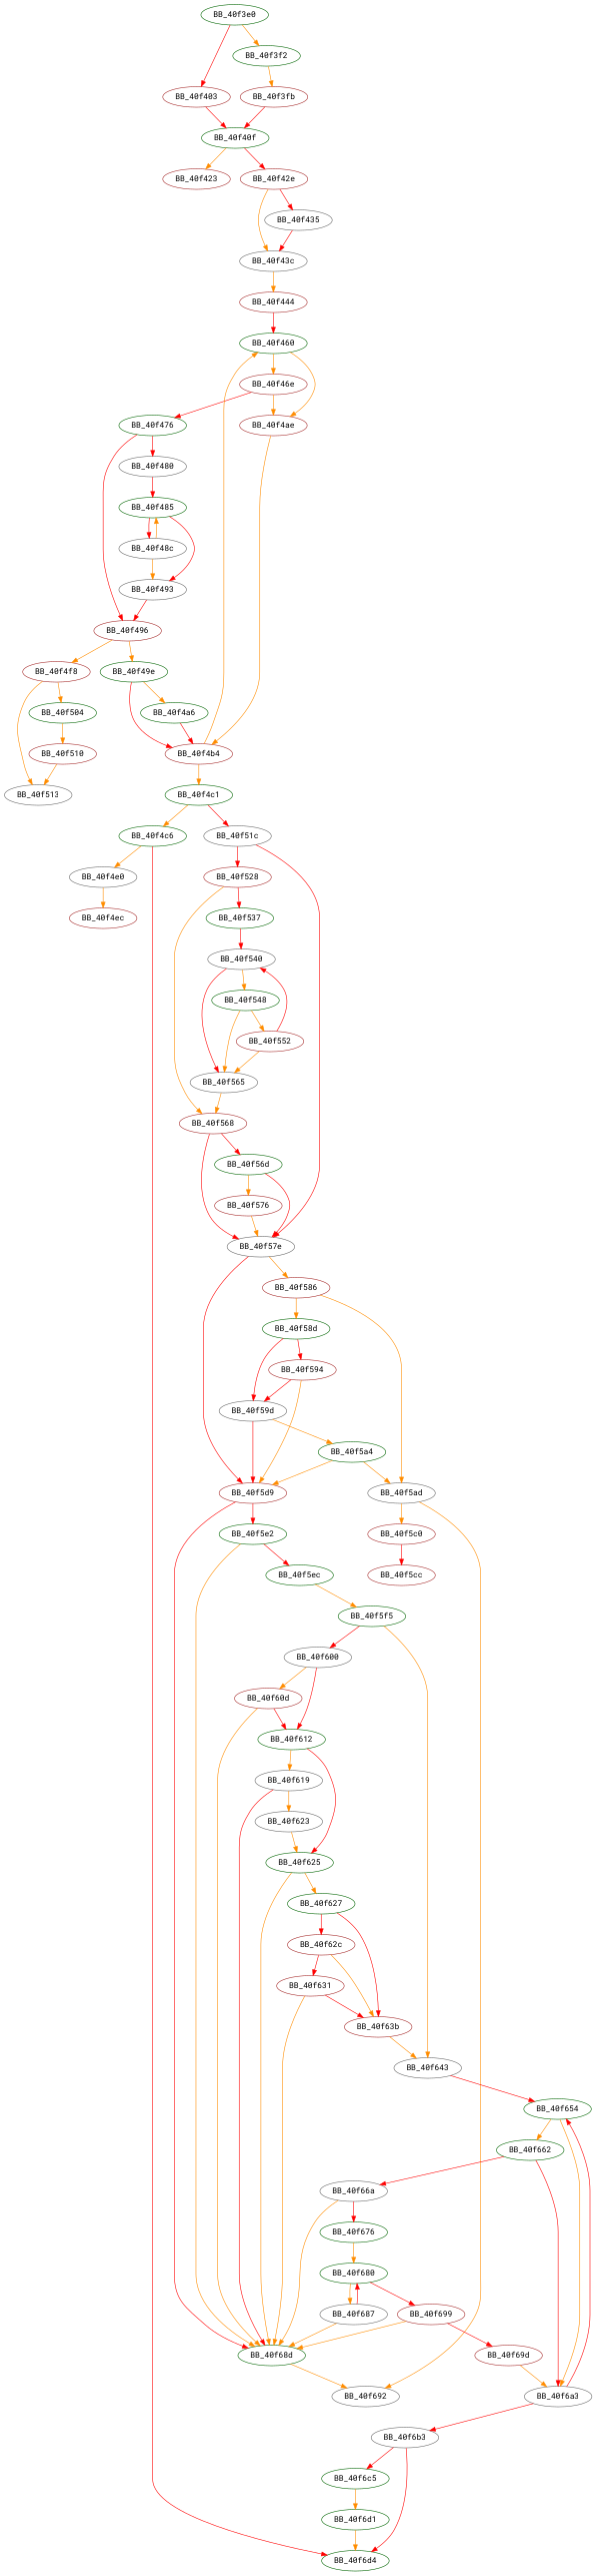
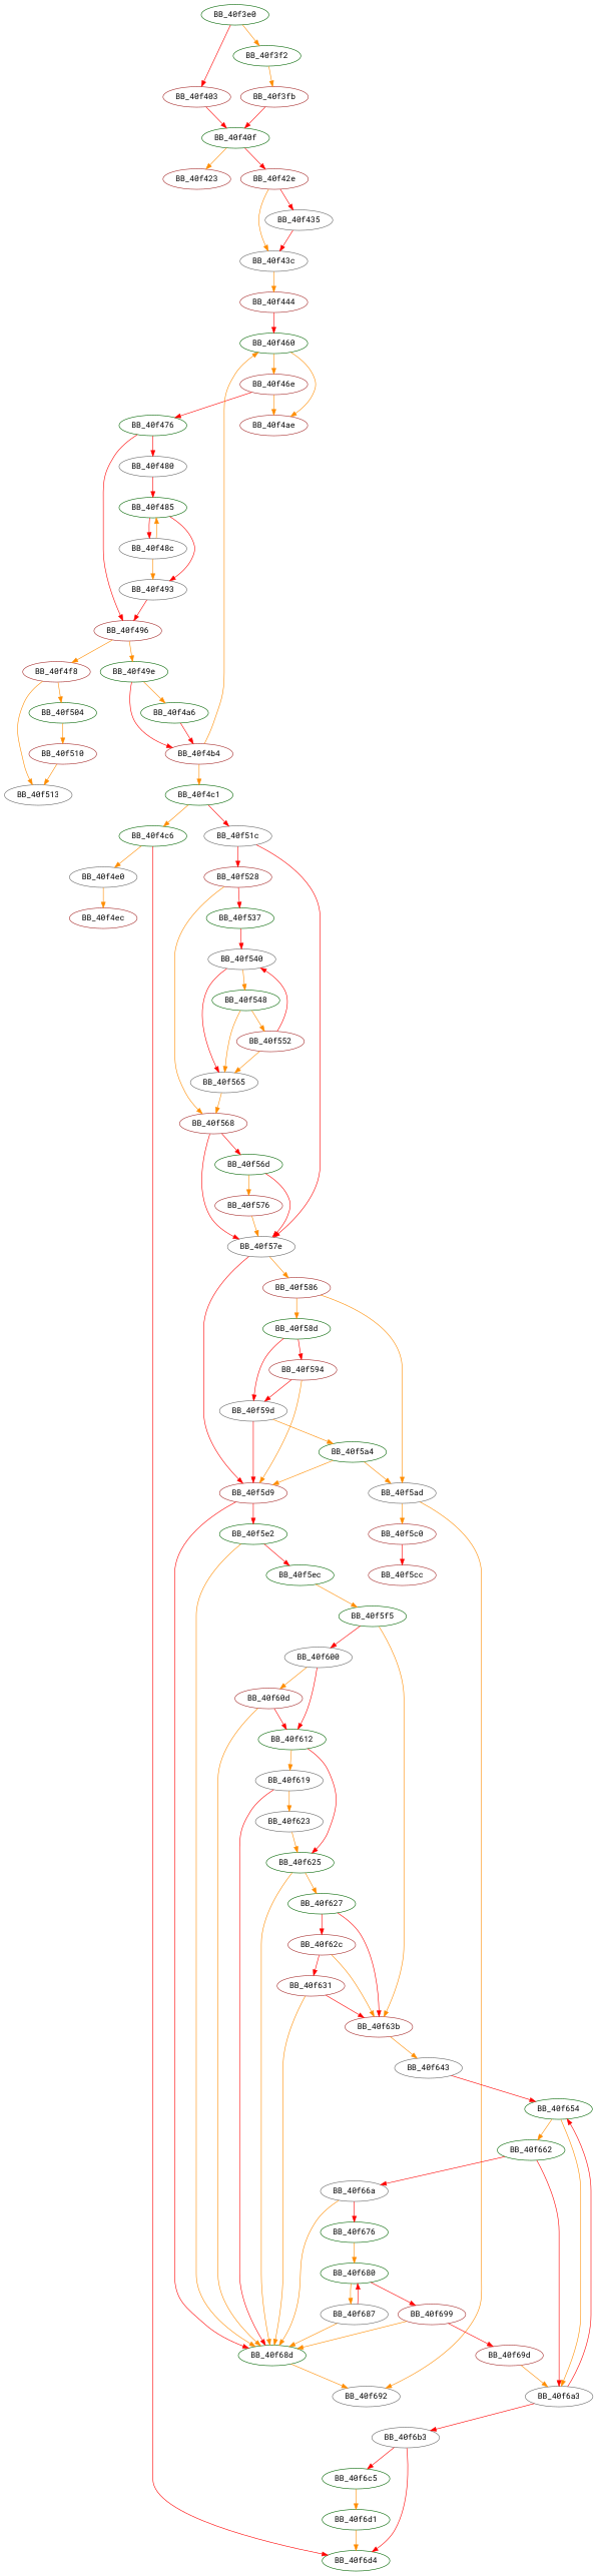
  digraph {
    fontname="Roboto Mono"
    node [color=darkgreen fontname="Roboto Mono"]
    edge [color=darkorange fontname="Roboto Mono"]
    BB_40f3e0
    BB_40f3f2
    BB_40f403 [color=brown]
    BB_40f3fb [color=brown]
    BB_40f40f
    BB_40f423 [color=brown]
    BB_40f42e [color=brown]
    BB_40f435 [color=gray40]
    BB_40f43c [color=gray40]
    BB_40f444 [color=brown]
    BB_40f460
    BB_40f46e [color=brown]
    BB_40f4ae [color=brown]
    BB_40f476
    BB_40f4b4 [color=brown]
    BB_40f480 [color=gray40]
    BB_40f496 [color=brown]
    BB_40f4c1
    BB_40f485
    BB_40f49e
    BB_40f4f8 [color=brown]
    BB_40f48c [color=gray40]
    BB_40f493 [color=gray40]
    BB_40f4a6
    BB_40f504
    BB_40f513 [color=gray40]
    BB_40f510 [color=brown]
    BB_40f4c6
    BB_40f51c [color=gray40]
    BB_40f4e0 [color=gray40]
    BB_40f6d4
    BB_40f528 [color=brown]
    BB_40f57e [color=gray40]
    BB_40f4ec [color=brown]
    BB_40f537
    BB_40f568 [color=brown]
    BB_40f586 [color=brown]
    BB_40f5d9 [color=brown]
    BB_40f540 [color=gray40]
    BB_40f56d
    BB_40f58d
    BB_40f5ad [color=gray40]
    BB_40f5e2
    BB_40f68d
    BB_40f548
    BB_40f565 [color=gray40]
    BB_40f576 [color=brown]
    BB_40f552 [color=brown]
    BB_40f594 [color=brown]
    BB_40f59d [color=gray40]
    BB_40f5c0 [color=brown]
    BB_40f692 [color=gray40]
    BB_40f5ec
    BB_40f5a4
    BB_40f5cc [color=brown]
    BB_40f5f5
    BB_40f600 [color=gray40]
    BB_40f63b [color=brown]
    BB_40f60d [color=brown]
    BB_40f612
    BB_40f643 [color=gray40]
    BB_40f619 [color=gray40]
    BB_40f625
    BB_40f654
    BB_40f623 [color=gray40]
    BB_40f627
    BB_40f62c [color=brown]
    BB_40f631 [color=brown]
    BB_40f662
    BB_40f6a3 [color=gray40]
    BB_40f66a [color=gray40]
    BB_40f6b3 [color=gray40]
    BB_40f676
    BB_40f6c5
    BB_40f680
    BB_40f687 [color=gray40]
    BB_40f699 [color=brown]
    BB_40f69d [color=brown]
    BB_40f6d1
    BB_40f3e0 -> BB_40f3f2
    BB_40f3e0 -> BB_40f403 [color=red]
    BB_40f3f2 -> BB_40f3fb
    BB_40f403 -> BB_40f40f [color=red]
    BB_40f3fb -> BB_40f40f [color=red]
    BB_40f40f -> BB_40f423
    BB_40f40f -> BB_40f42e [color=red]
    BB_40f42e -> BB_40f435 [color=red]
    BB_40f42e -> BB_40f43c
    BB_40f435 -> BB_40f43c [color=red]
    BB_40f43c -> BB_40f444
    BB_40f444 -> BB_40f460 [color=red]
    BB_40f460 -> BB_40f46e
    BB_40f460 -> BB_40f4ae
    BB_40f46e -> BB_40f4ae
    BB_40f46e -> BB_40f476 [color=red]
-   BB_40f4ae -> BB_40f4b4
    BB_40f476 -> BB_40f480 [color=red]
    BB_40f476 -> BB_40f496 [color=red]
    BB_40f4b4 -> BB_40f460
    BB_40f4b4 -> BB_40f4c1
    BB_40f480 -> BB_40f485 [color=red]
    BB_40f496 -> BB_40f49e
    BB_40f496 -> BB_40f4f8
    BB_40f4c1 -> BB_40f4c6
    BB_40f4c1 -> BB_40f51c [color=red]
    BB_40f485 -> BB_40f48c [color=red]
    BB_40f485 -> BB_40f493 [color=red]
    BB_40f49e -> BB_40f4b4 [color=red]
    BB_40f49e -> BB_40f4a6
    BB_40f4f8 -> BB_40f504
    BB_40f4f8 -> BB_40f513
    BB_40f48c -> BB_40f485
    BB_40f48c -> BB_40f493
    BB_40f493 -> BB_40f496 [color=red]
    BB_40f4a6 -> BB_40f4b4 [color=red]
    BB_40f504 -> BB_40f510
    BB_40f510 -> BB_40f513
    BB_40f4c6 -> BB_40f4e0
    BB_40f4c6 -> BB_40f6d4 [color=red]
    BB_40f51c -> BB_40f528 [color=red]
    BB_40f51c -> BB_40f57e [color=red]
    BB_40f4e0 -> BB_40f4ec
    BB_40f528 -> BB_40f537 [color=red]
    BB_40f528 -> BB_40f568
    BB_40f57e -> BB_40f586
    BB_40f57e -> BB_40f5d9 [color=red]
    BB_40f537 -> BB_40f540 [color=red]
    BB_40f568 -> BB_40f57e [color=red]
    BB_40f568 -> BB_40f56d [color=red]
    BB_40f586 -> BB_40f58d
    BB_40f586 -> BB_40f5ad
    BB_40f5d9 -> BB_40f5e2 [color=red]
    BB_40f5d9 -> BB_40f68d [color=red]
    BB_40f540 -> BB_40f548
    BB_40f540 -> BB_40f565 [color=red]
    BB_40f56d -> BB_40f57e [color=red]
    BB_40f56d -> BB_40f576
    BB_40f58d -> BB_40f594 [color=red]
    BB_40f58d -> BB_40f59d [color=red]
    BB_40f5ad -> BB_40f5c0
    BB_40f5ad -> BB_40f692
    BB_40f5e2 -> BB_40f68d
    BB_40f5e2 -> BB_40f5ec [color=red]
    BB_40f68d -> BB_40f692
    BB_40f548 -> BB_40f565
    BB_40f548 -> BB_40f552
    BB_40f565 -> BB_40f568
    BB_40f576 -> BB_40f57e
    BB_40f552 -> BB_40f540 [color=red]
    BB_40f552 -> BB_40f565
    BB_40f594 -> BB_40f5d9
    BB_40f594 -> BB_40f59d [color=red]
    BB_40f59d -> BB_40f5d9 [color=red]
    BB_40f59d -> BB_40f5a4
    BB_40f5c0 -> BB_40f5cc [color=red]
    BB_40f5ec -> BB_40f5f5
    BB_40f5a4 -> BB_40f5d9
    BB_40f5a4 -> BB_40f5ad
    BB_40f5f5 -> BB_40f600 [color=red]
-   BB_40f5f5 -> BB_40f643
+   BB_40f5f5 -> BB_40f63b
    BB_40f600 -> BB_40f60d
    BB_40f600 -> BB_40f612 [color=red]
    BB_40f63b -> BB_40f643
    BB_40f60d -> BB_40f68d
    BB_40f60d -> BB_40f612 [color=red]
    BB_40f612 -> BB_40f619
    BB_40f612 -> BB_40f625 [color=red]
    BB_40f643 -> BB_40f654 [color=red]
    BB_40f619 -> BB_40f68d [color=red]
    BB_40f619 -> BB_40f623
    BB_40f625 -> BB_40f68d
    BB_40f625 -> BB_40f627
    BB_40f654 -> BB_40f662
    BB_40f654 -> BB_40f6a3
    BB_40f623 -> BB_40f625
    BB_40f627 -> BB_40f63b [color=red]
    BB_40f627 -> BB_40f62c [color=red]
    BB_40f62c -> BB_40f63b
    BB_40f62c -> BB_40f631 [color=red]
    BB_40f631 -> BB_40f68d
    BB_40f631 -> BB_40f63b [color=red]
    BB_40f662 -> BB_40f6a3 [color=red]
    BB_40f662 -> BB_40f66a [color=red]
    BB_40f6a3 -> BB_40f654 [color=red]
    BB_40f6a3 -> BB_40f6b3 [color=red]
    BB_40f66a -> BB_40f68d
    BB_40f66a -> BB_40f676 [color=red]
    BB_40f6b3 -> BB_40f6d4 [color=red]
    BB_40f6b3 -> BB_40f6c5 [color=red]
    BB_40f676 -> BB_40f680
    BB_40f6c5 -> BB_40f6d1
    BB_40f680 -> BB_40f687
    BB_40f680 -> BB_40f699 [color=red]
    BB_40f687 -> BB_40f68d
    BB_40f687 -> BB_40f680 [color=red]
    BB_40f699 -> BB_40f68d
    BB_40f699 -> BB_40f69d [color=red]
    BB_40f69d -> BB_40f6a3
    BB_40f6d1 -> BB_40f6d4
  }
